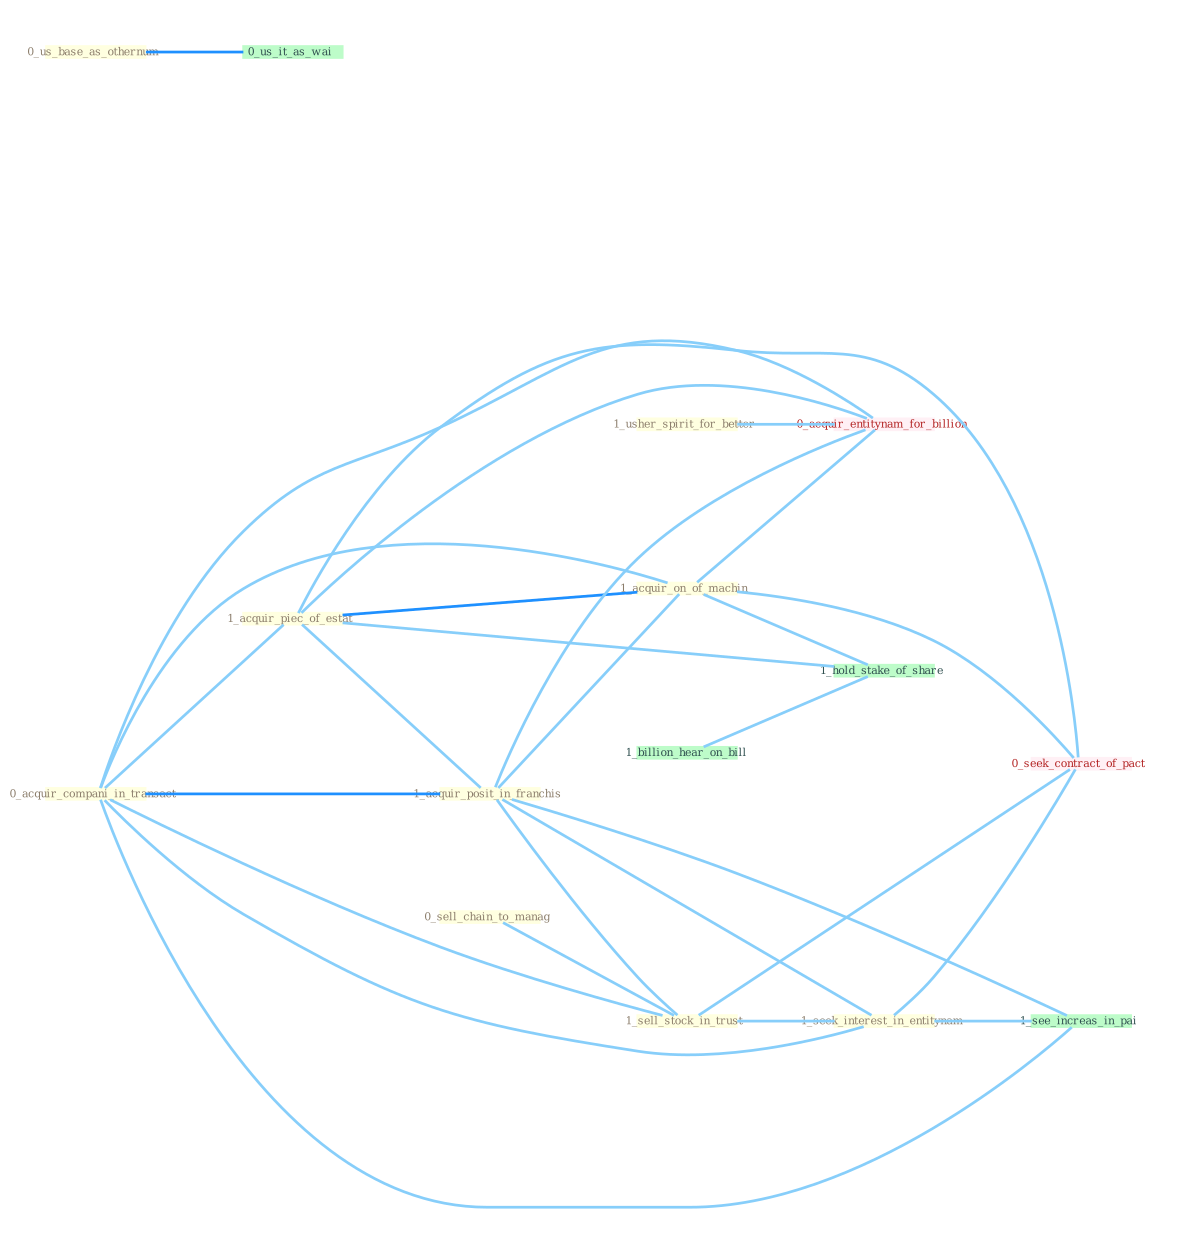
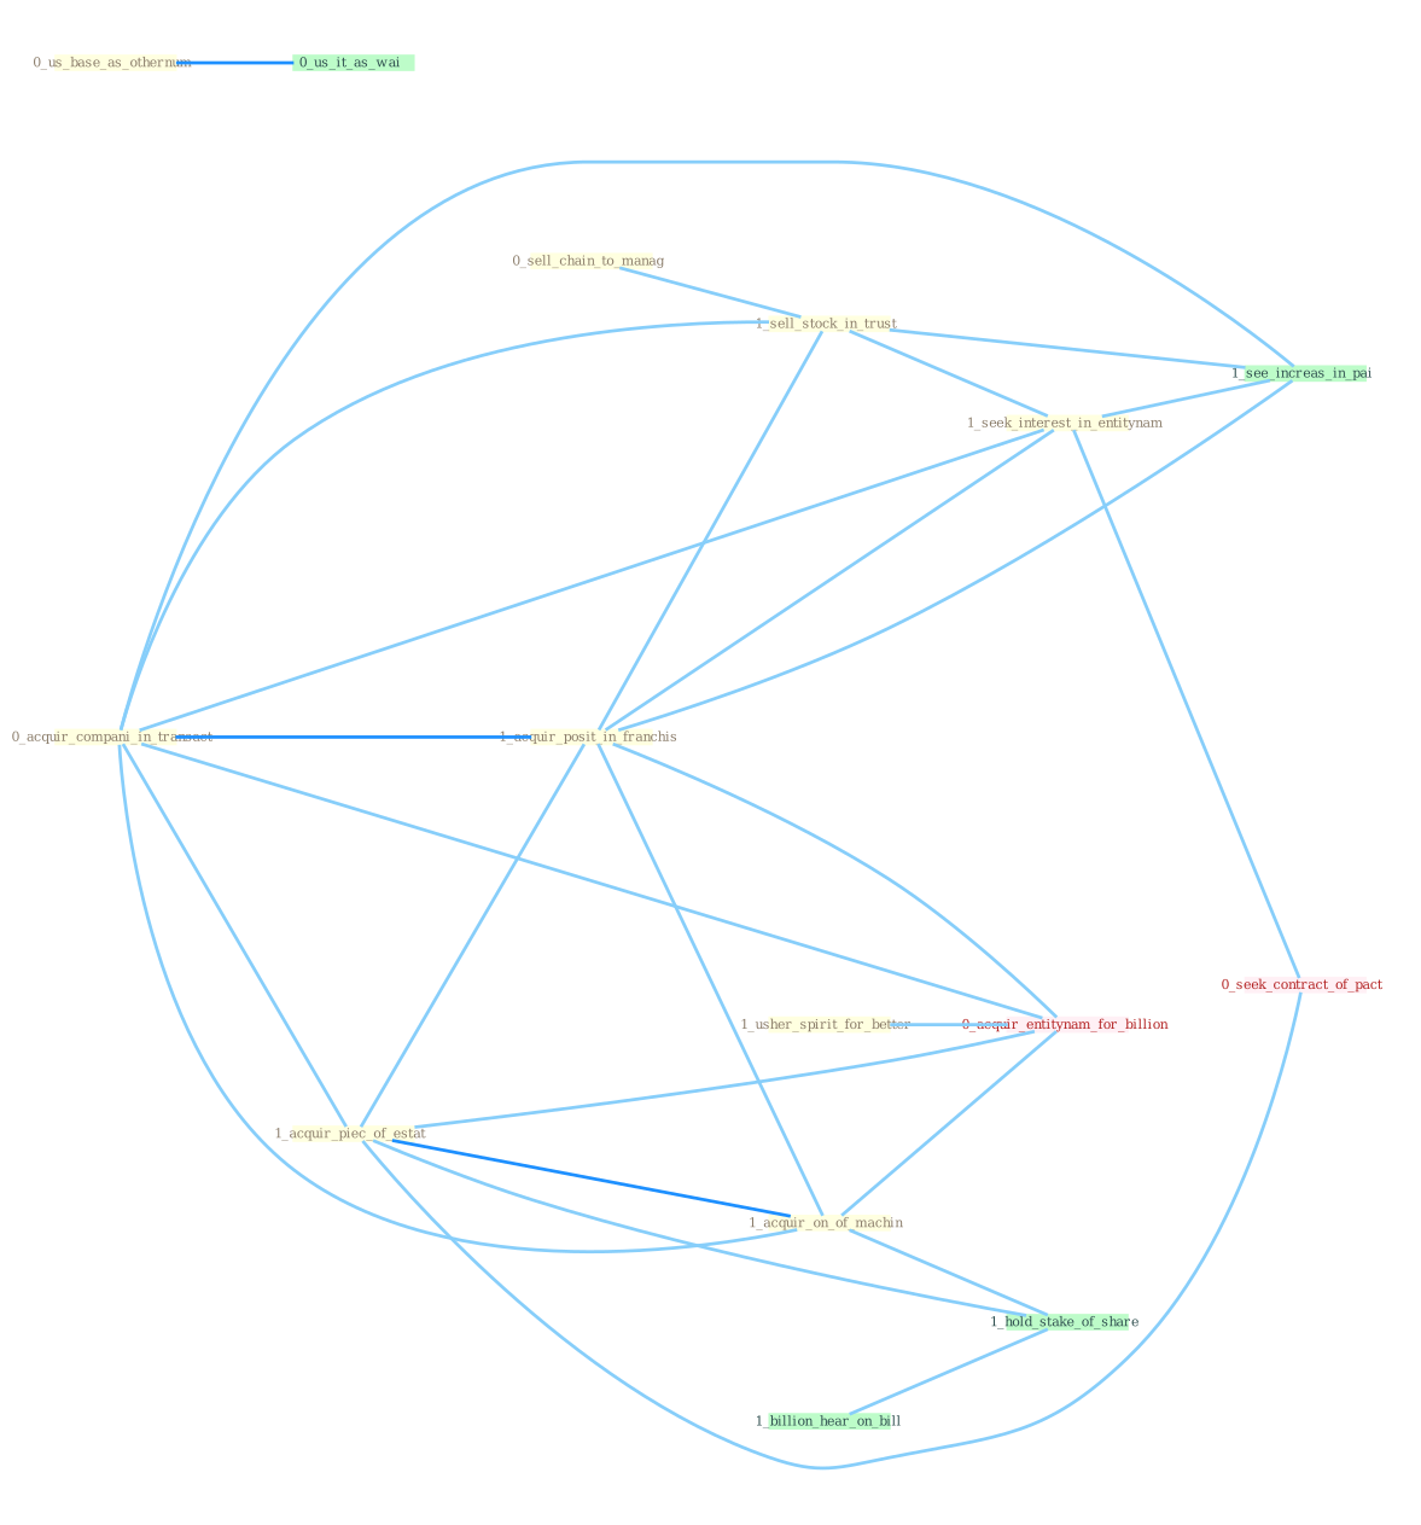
  graph {
    rankdir=LR
    node [color="#ffffe0" fixedsize=true fontcolor="#8b7d6b" fontsize=4 shape=polygon style=filled]
    edge [color="#87cefa" w=1]
    "0_sell_chain_to_manag " [height=.06 width=.5]
    "0_acquir_compani_in_transact " [height=.06 width=.5]
    "1_acquir_piec_of_estat " [height=.06 width=.5]
    "1_usher_spirit_for_better " [height=.06 width=.5]
    "0_us_base_as_othernum " [height=.06 width=.5]
    "1_acquir_posit_in_franchis " [height=.06 width=.5]
    "1_sell_stock_in_trust " [height=.06 width=.5]
    "1_acquir_on_of_machin " [height=.06 width=.5]
    "1_seek_interest_in_entitynam " [height=.06 width=.5]
    "0_seek_contract_of_pact " [color="#fff0f5" fontcolor="#b22222" height=.06 width=.5]
    "0_acquir_entitynam_for_billion " [color="#fff0f5" fontcolor="#b22222" height=.06 width=.5]
    "1_see_increas_in_pai " [color="#BDFCC9" fontcolor="#2f4f4f" height=.06 width=.5]
    "1_hold_stake_of_share " [color="#BDFCC9" fontcolor="#2f4f4f" height=.06 width=.5]
    "0_us_it_as_wai " [color="#BDFCC9" fontcolor="#2f4f4f" height=.06 width=.5]
    n15 [color="#BDFCC9" fontcolor="#2f4f4f" height=.06 label="1_billion_hear_on_bill" width=.5]
    subgraph sub_1 {
      "0_sell_chain_to_manag "
      "0_acquir_compani_in_transact "
      "1_acquir_piec_of_estat "
      "1_usher_spirit_for_better "
      "0_us_base_as_othernum "
      "1_acquir_posit_in_franchis "
      "1_sell_stock_in_trust "
      "1_acquir_on_of_machin "
      "1_seek_interest_in_entitynam "
    }
    subgraph sub_2 {
      "0_seek_contract_of_pact "
      "0_acquir_entitynam_for_billion "
    }
    "0_sell_chain_to_manag " -- "1_sell_stock_in_trust "
    "0_acquir_compani_in_transact " -- "1_acquir_piec_of_estat "
    "0_acquir_compani_in_transact " -- "1_acquir_posit_in_franchis " [color="#1e90ff" w=2]
    "0_acquir_compani_in_transact " -- "1_sell_stock_in_trust "
    "0_acquir_compani_in_transact " -- "1_acquir_on_of_machin "
    "0_acquir_compani_in_transact " -- "1_seek_interest_in_entitynam "
    "0_acquir_compani_in_transact " -- "0_acquir_entitynam_for_billion "
    "0_acquir_compani_in_transact " -- "1_see_increas_in_pai "
    "1_acquir_piec_of_estat " -- "1_acquir_posit_in_franchis "
    "1_acquir_piec_of_estat " -- "1_acquir_on_of_machin " [color="#1e90ff" w=2]
    "1_acquir_piec_of_estat " -- "0_seek_contract_of_pact "
    "1_acquir_piec_of_estat " -- "0_acquir_entitynam_for_billion "
    "1_acquir_piec_of_estat " -- "1_hold_stake_of_share "
    "1_usher_spirit_for_better " -- "0_acquir_entitynam_for_billion "
    "0_us_base_as_othernum " -- "0_us_it_as_wai " [color="#1e90ff" w=2]
    "1_acquir_posit_in_franchis " -- "1_sell_stock_in_trust "
    "1_acquir_posit_in_franchis " -- "1_acquir_on_of_machin "
    "1_acquir_posit_in_franchis " -- "1_seek_interest_in_entitynam "
    "1_acquir_posit_in_franchis " -- "0_acquir_entitynam_for_billion "
    "1_acquir_posit_in_franchis " -- "1_see_increas_in_pai "
    "1_sell_stock_in_trust " -- "1_seek_interest_in_entitynam "
-   "1_sell_stock_in_trust " -- "0_seek_contract_of_pact "
-   "1_acquir_on_of_machin " -- "0_seek_contract_of_pact "
+   "1_sell_stock_in_trust " -- "1_see_increas_in_pai "
    "1_acquir_on_of_machin " -- "0_acquir_entitynam_for_billion "
    "1_acquir_on_of_machin " -- "1_hold_stake_of_share "
    "1_seek_interest_in_entitynam " -- "0_seek_contract_of_pact "
    "1_seek_interest_in_entitynam " -- "1_see_increas_in_pai "
    n15 -- "1_hold_stake_of_share "
  }
